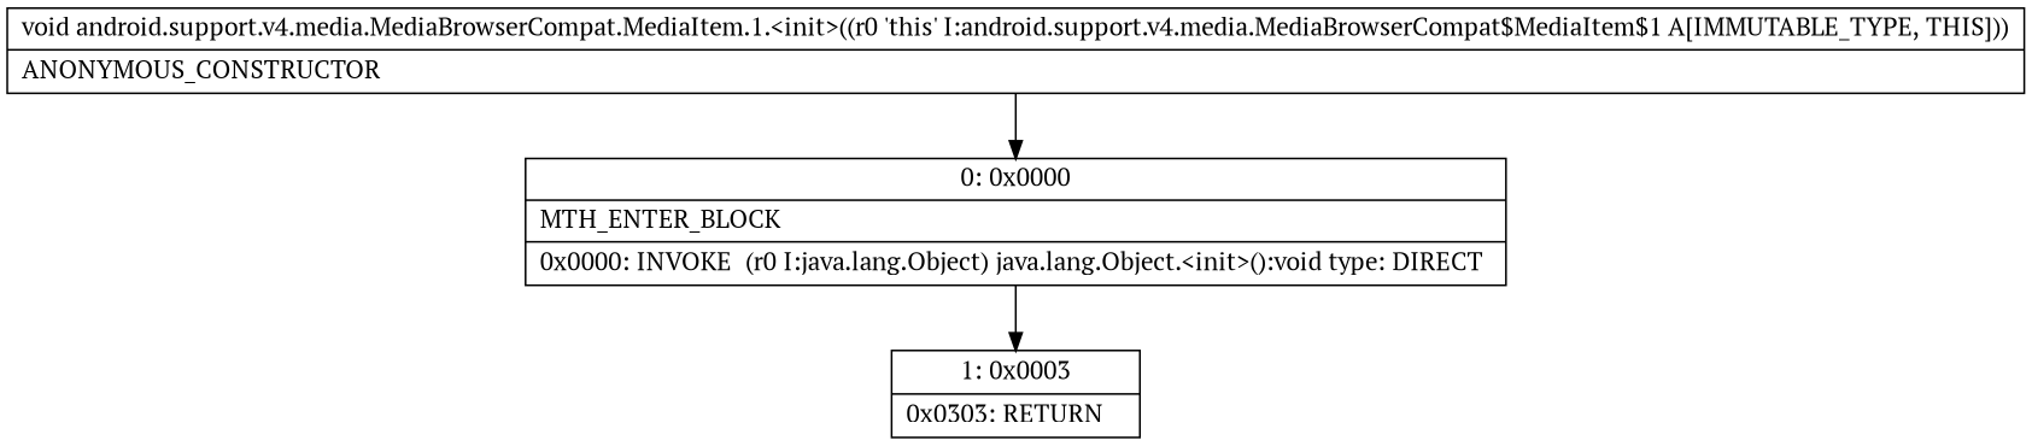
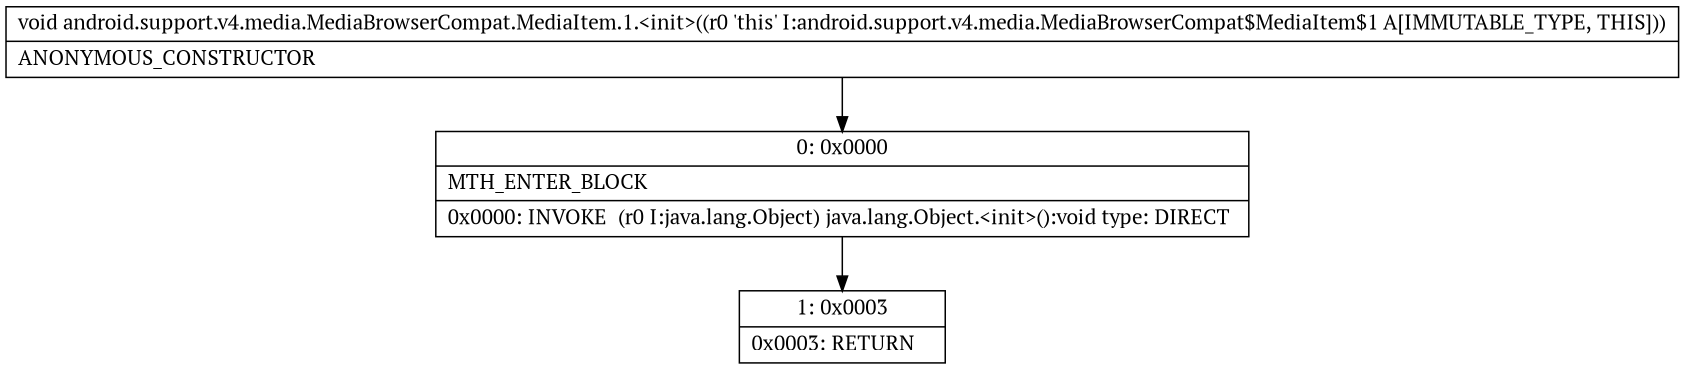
  digraph {
    fontname="PT Serif"
    node [shape=record fontname="PT Serif"]
    edge [fontname="PT Serif"]
    n1 [label="{0\:\ 0x0000|MTH_ENTER_BLOCK\l|0x0000: INVOKE  (r0 I:java.lang.Object) java.lang.Object.\<init\>():void type: DIRECT \l}"]
-   n2 [label="{1\:\ 0x0003|0x0303: RETURN   \l}"]
+   n2 [label="{1\:\ 0x0003|0x0003: RETURN   \l}"]
    n3 [label="{void android.support.v4.media.MediaBrowserCompat.MediaItem.1.\<init\>((r0 'this' I:android.support.v4.media.MediaBrowserCompat$MediaItem$1 A[IMMUTABLE_TYPE, THIS]))  | ANONYMOUS_CONSTRUCTOR\l}"]
    n1 -> n2
    n3 -> n1
  }
